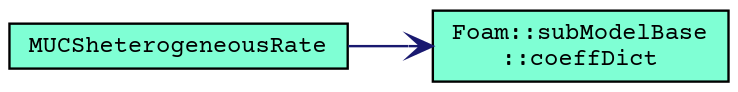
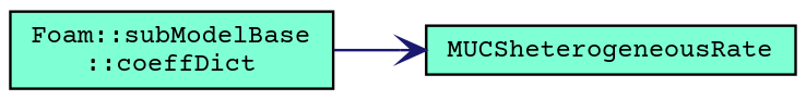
  digraph {
    rankdir=LR
    fontname="Courier Prime"
    node [color=black fillcolor=aquamarine fontname="Courier Prime" fontsize=10 shape=record style=filled]
    n1 [fontcolor=black height=0.2 label=MUCSheterogeneousRate width=0.4]
    n2 [height=0.2 label="Foam::subModelBase\l::coeffDict" width=0.4]
-   n1 -> n2 [color=midnightblue fontname="Courier Prime" fontsize=10 labelfontname=Helvetica labelfontsize=10 style=solid arrowhead=vee]
+   n2 -> n1 [color=midnightblue fontname="Courier Prime" fontsize=10 labelfontname=Helvetica labelfontsize=10 style=solid arrowhead=vee]
  }
